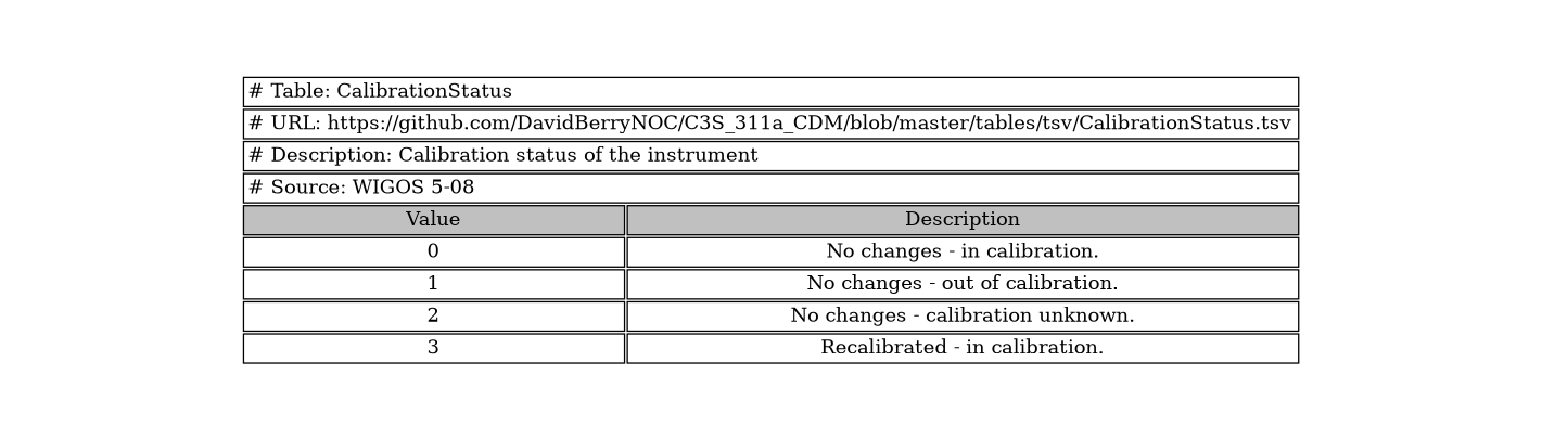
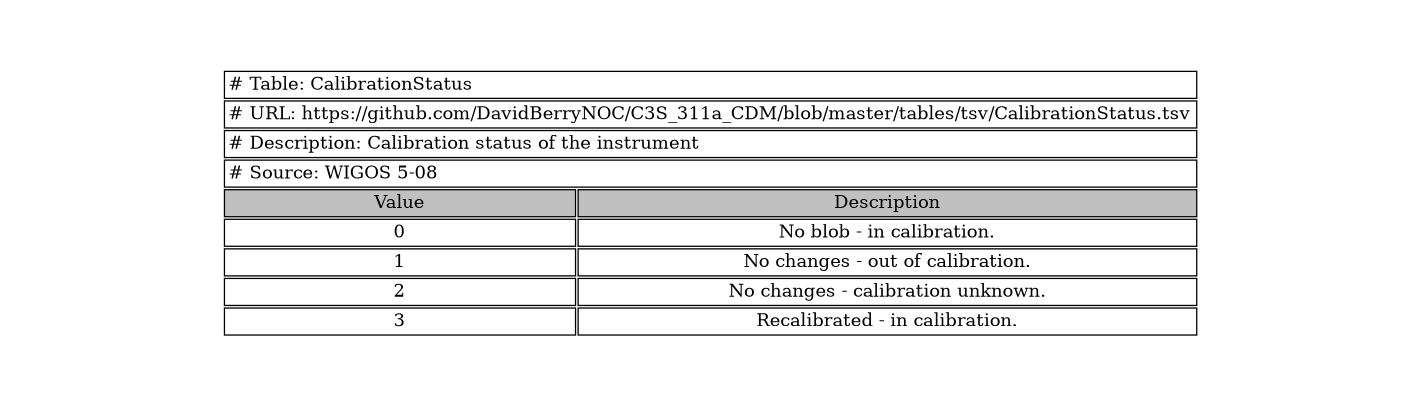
  digraph {
-   n1 [color=white label=<<TABLE BORDER="0" CELLBORDER="1" CELLSPACING="2" COLOR="BLACK"> <TR><TD COLSPAN="2" ALIGN="left"># Table: CalibrationStatus</TD></TR> <TR><TD COLSPAN="2" ALIGN="left"># URL: https://github.com/DavidBerryNOC/C3S_311a_CDM/blob/master/tables/tsv/CalibrationStatus.tsv</TD></TR> <TR><TD ALIGN="left" COLSPAN="2"># Description: Calibration status of the instrument</TD></TR> <TR><TD ALIGN="left" COLSPAN="2"># Source: WIGOS 5-08</TD></TR> <TR><TD BGCOLOR="GRAY">Value</TD><TD BGCOLOR="GRAY">Description</TD></TR> <TR><TD>0</TD><TD>No changes - in calibration.</TD></TR> <TR><TD>1</TD><TD>No changes - out of calibration.</TD></TR> <TR><TD>2</TD><TD>No changes - calibration unknown.</TD></TR> <TR><TD>3</TD><TD>Recalibrated - in calibration.</TD></TR> </TABLE>>]
+   n1 [color=white label=<<TABLE BORDER="0" CELLBORDER="1" CELLSPACING="2" COLOR="BLACK"> <TR><TD COLSPAN="2" ALIGN="left"># Table: CalibrationStatus</TD></TR> <TR><TD COLSPAN="2" ALIGN="left"># URL: https://github.com/DavidBerryNOC/C3S_311a_CDM/blob/master/tables/tsv/CalibrationStatus.tsv</TD></TR> <TR><TD ALIGN="left" COLSPAN="2"># Description: Calibration status of the instrument</TD></TR> <TR><TD ALIGN="left" COLSPAN="2"># Source: WIGOS 5-08</TD></TR> <TR><TD BGCOLOR="GRAY">Value</TD><TD BGCOLOR="GRAY">Description</TD></TR> <TR><TD>0</TD><TD>No blob - in calibration.</TD></TR> <TR><TD>1</TD><TD>No changes - out of calibration.</TD></TR> <TR><TD>2</TD><TD>No changes - calibration unknown.</TD></TR> <TR><TD>3</TD><TD>Recalibrated - in calibration.</TD></TR> </TABLE>>]
  }
